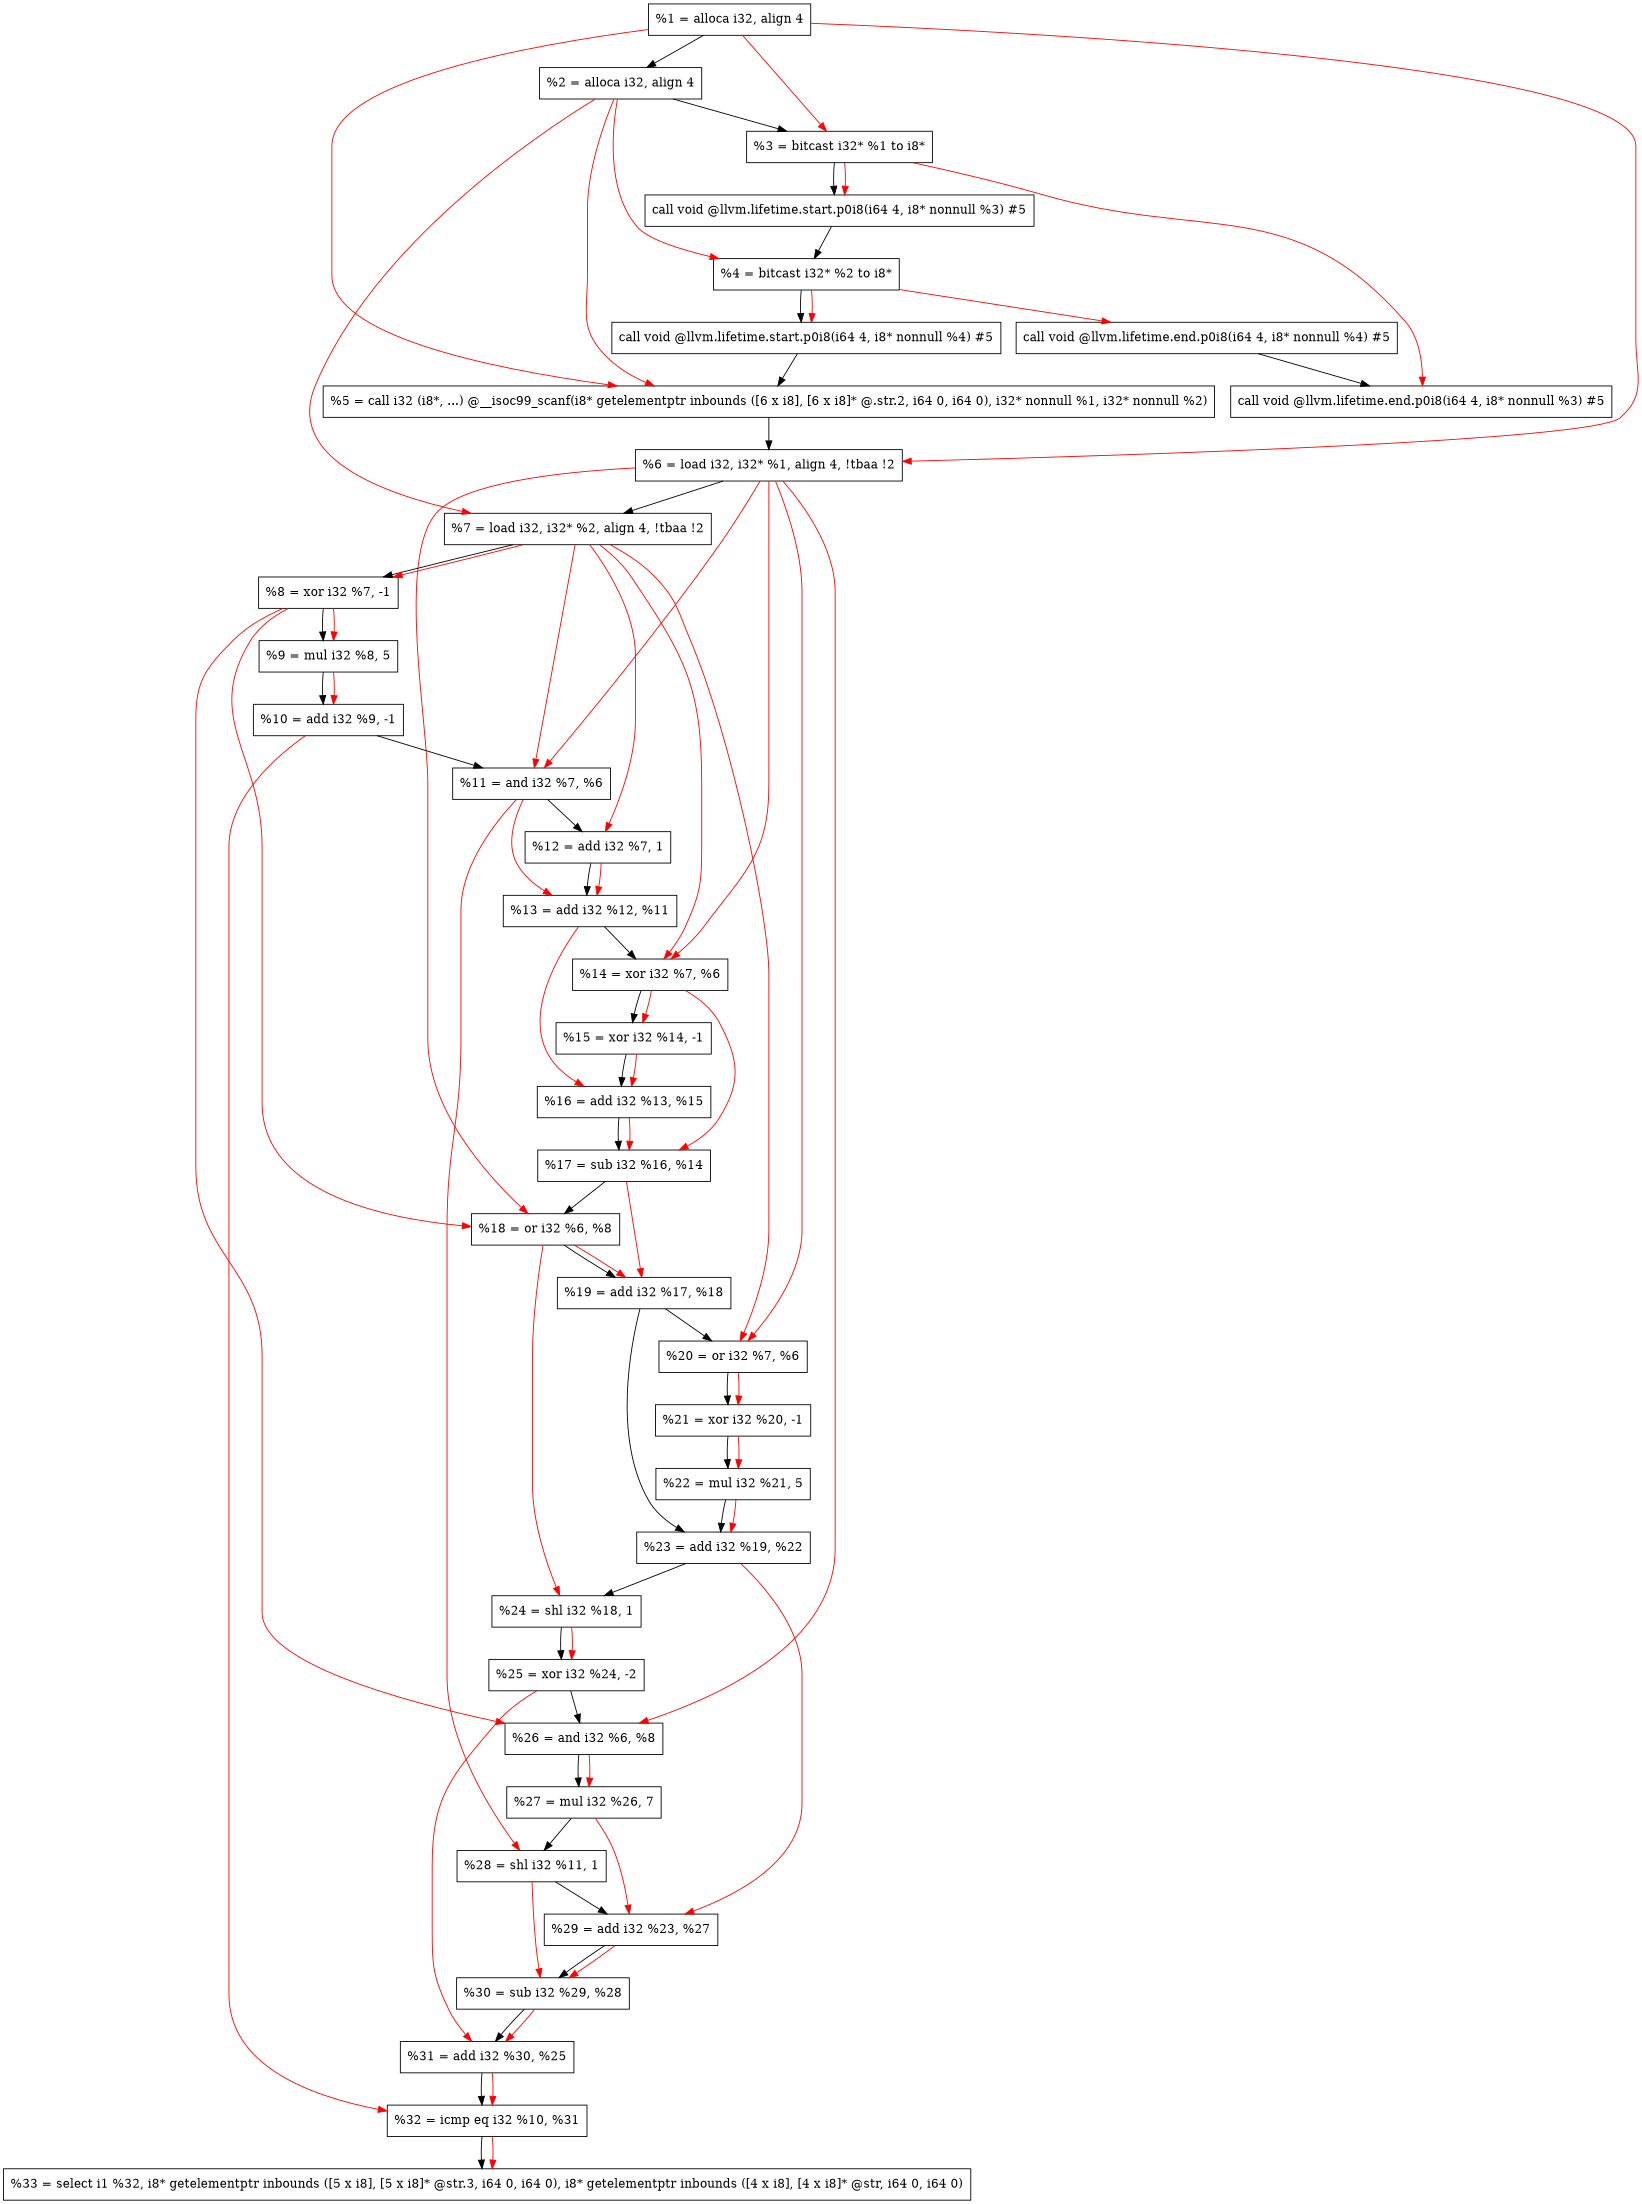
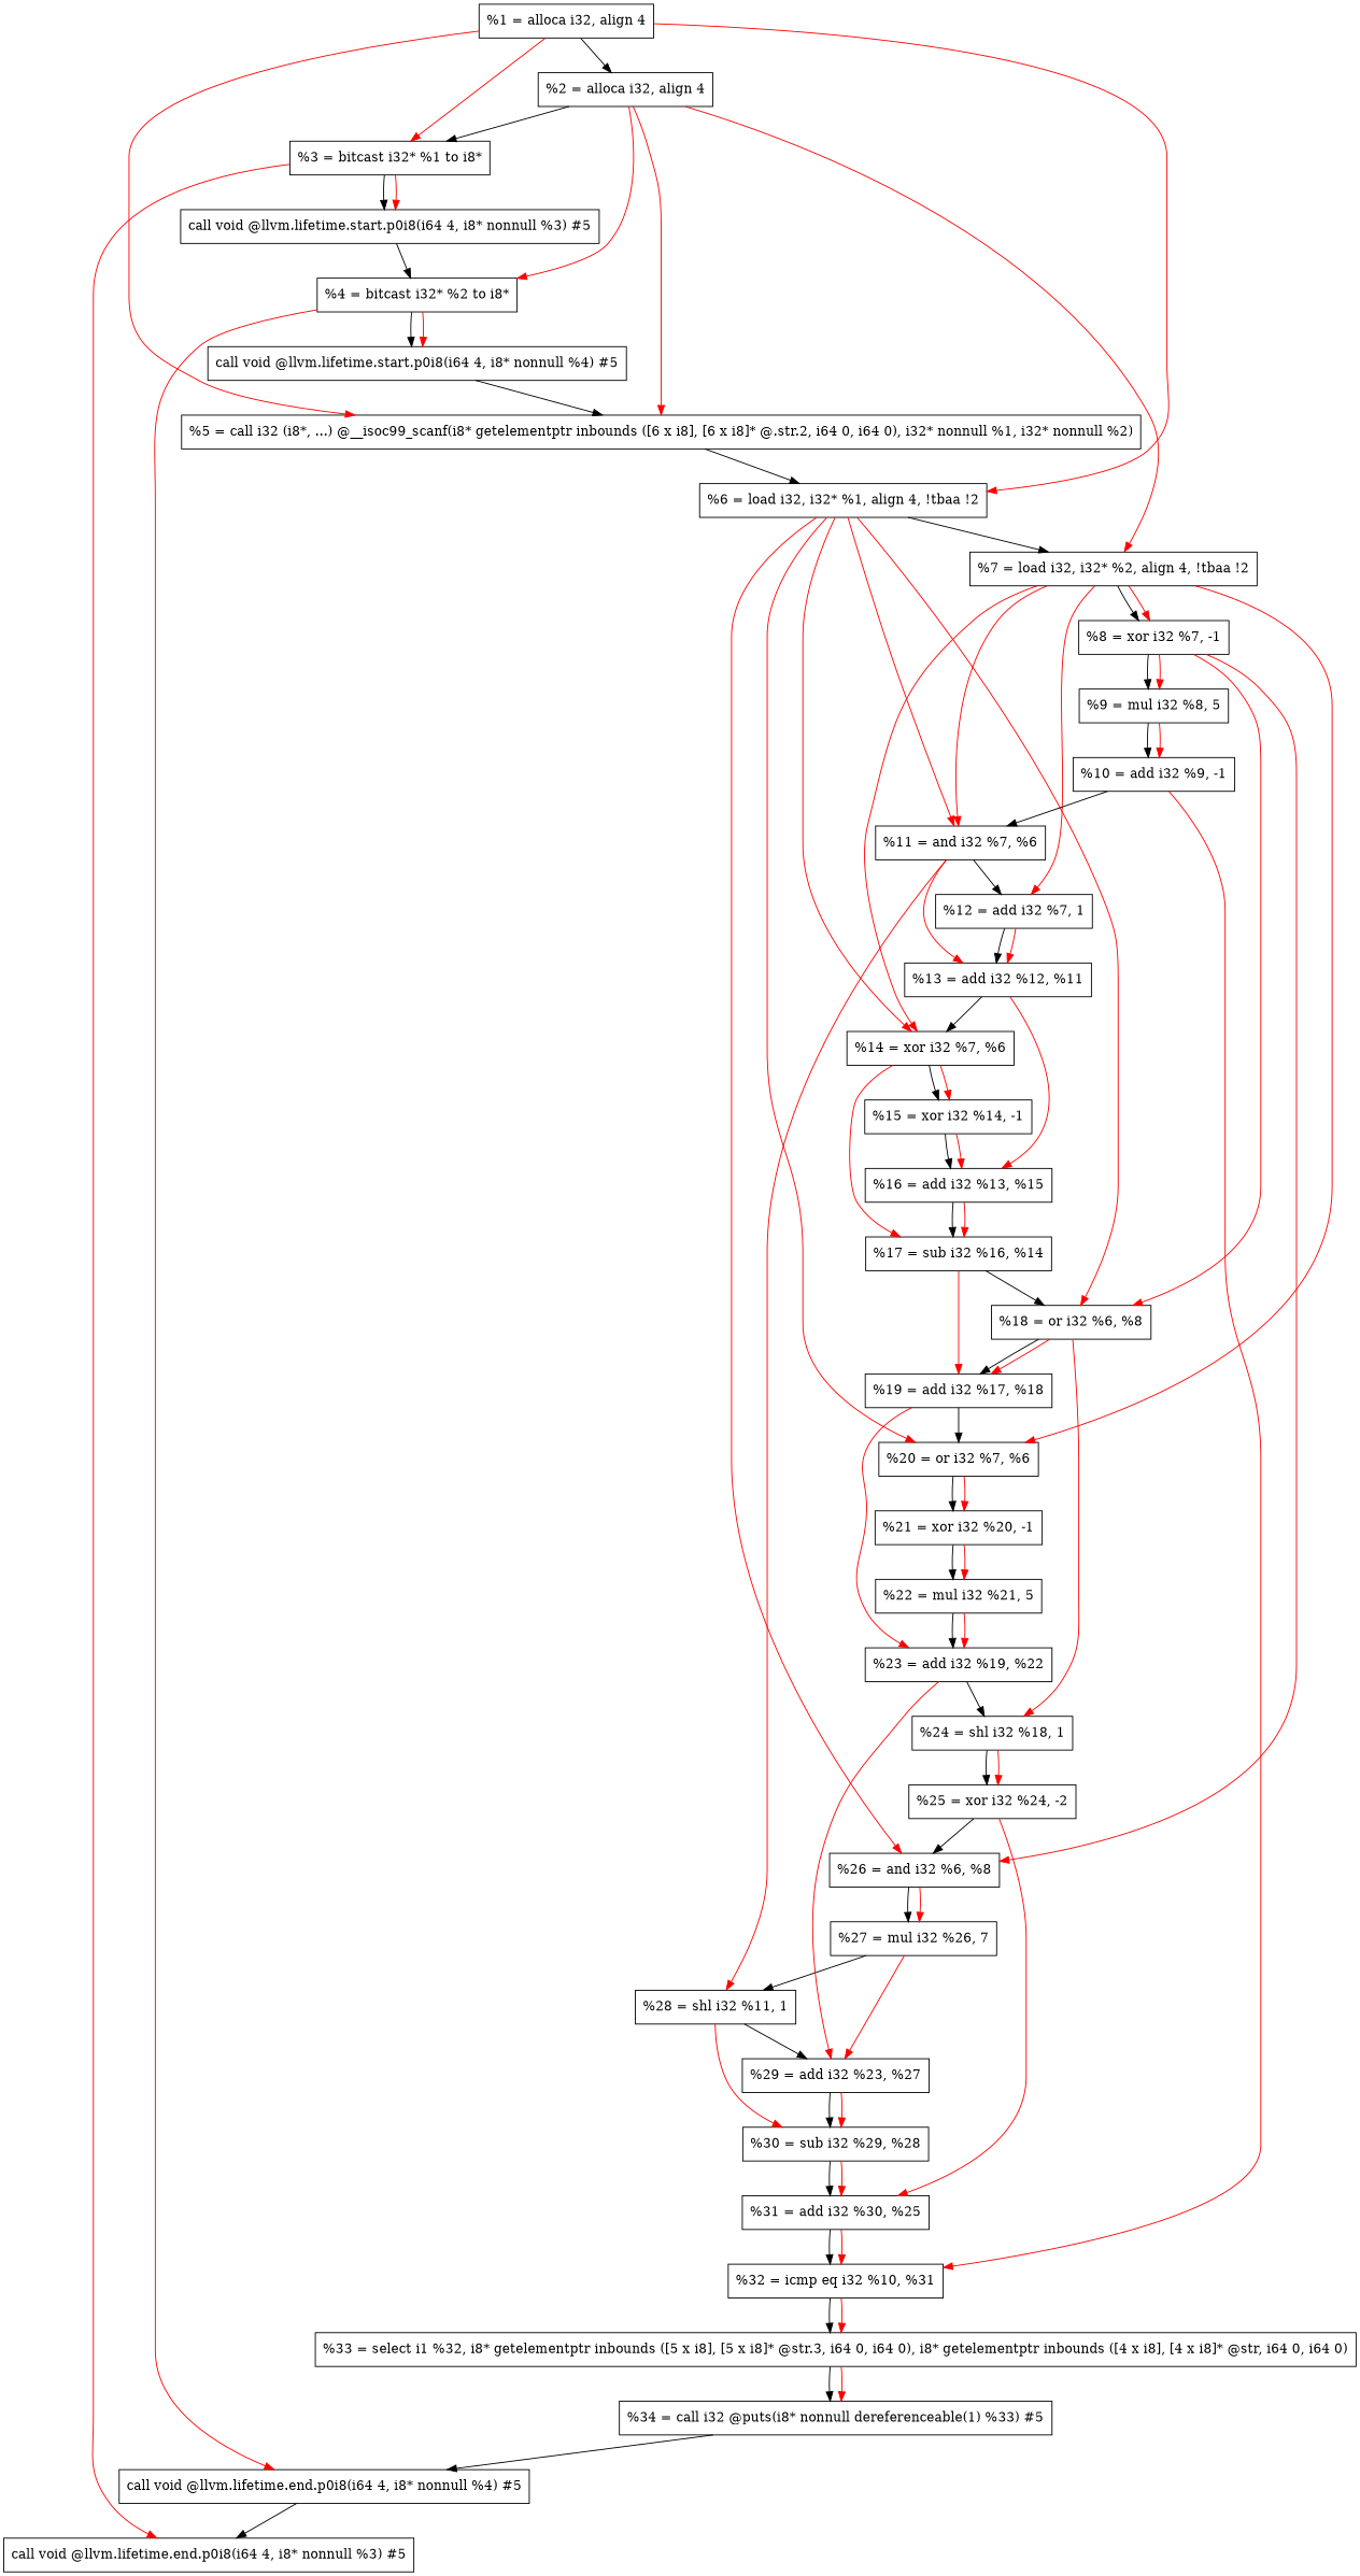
  digraph {
    node [shape=record]
    edge [color=red]
    n1 [label="  %1 = alloca i32, align 4"]
    n2 [label="  %2 = alloca i32, align 4"]
    n3 [label="  %3 = bitcast i32* %1 to i8*"]
    n4 [label="  %5 = call i32 (i8*, ...) @__isoc99_scanf(i8* getelementptr inbounds ([6 x i8], [6 x i8]* @.str.2, i64 0, i64 0), i32* nonnull %1, i32* nonnull %2)"]
    n5 [label="  %6 = load i32, i32* %1, align 4, !tbaa !2"]
    n6 [label="  %4 = bitcast i32* %2 to i8*"]
    n7 [label="  %7 = load i32, i32* %2, align 4, !tbaa !2"]
    n8 [label="  call void @llvm.lifetime.start.p0i8(i64 4, i8* nonnull %3) #5"]
    n9 [label="  call void @llvm.lifetime.end.p0i8(i64 4, i8* nonnull %3) #5"]
    n10 [label="  %11 = and i32 %7, %6"]
    n11 [label="  %14 = xor i32 %7, %6"]
    n12 [label="  %18 = or i32 %6, %8"]
    n13 [label="  %20 = or i32 %7, %6"]
    n14 [label="  %26 = and i32 %6, %8"]
    n15 [label="  call void @llvm.lifetime.start.p0i8(i64 4, i8* nonnull %4) #5"]
    n16 [label="  call void @llvm.lifetime.end.p0i8(i64 4, i8* nonnull %4) #5"]
    n17 [label="  %8 = xor i32 %7, -1"]
    n18 [label="  %12 = add i32 %7, 1"]
    n19 [label="  %13 = add i32 %12, %11"]
    n20 [label="  %28 = shl i32 %11, 1"]
    n21 [label="  %15 = xor i32 %14, -1"]
    n22 [label="  %17 = sub i32 %16, %14"]
    n23 [label="  %19 = add i32 %17, %18"]
    n24 [label="  %24 = shl i32 %18, 1"]
    n25 [label="  %21 = xor i32 %20, -1"]
    n26 [label="  %27 = mul i32 %26, 7"]
    n27 [label="  %9 = mul i32 %8, 5"]
    n28 [label="  %10 = add i32 %9, -1"]
    n29 [label="  %32 = icmp eq i32 %10, %31"]
    n30 [label="  %33 = select i1 %32, i8* getelementptr inbounds ([5 x i8], [5 x i8]* @str.3, i64 0, i64 0), i8* getelementptr inbounds ([4 x i8], [4 x i8]* @str, i64 0, i64 0)"]
    n31 [label="  %16 = add i32 %13, %15"]
    n32 [label="  %29 = add i32 %23, %27"]
    n33 [label="  %30 = sub i32 %29, %28"]
    n34 [label="  %23 = add i32 %19, %22"]
    n35 [label="  %25 = xor i32 %24, -2"]
    n36 [label="  %22 = mul i32 %21, 5"]
    n37 [label="  %31 = add i32 %30, %25"]
+   n38 [label="  %34 = call i32 @puts(i8* nonnull dereferenceable(1) %33) #5"]
    n1 -> n2 [color=""]
    n1 -> n3
    n1 -> n4
    n1 -> n5
    n2 -> n3 [color=""]
    n2 -> n4
    n2 -> n6
    n2 -> n7
    n3 -> n8 [color=""]
    n3 -> n8
    n3 -> n9
    n4 -> n5 [color=""]
    n5 -> n7 [color=""]
    n5 -> n10
    n5 -> n11
    n5 -> n12
    n5 -> n13
    n5 -> n14
    n6 -> n15 [color=""]
    n6 -> n15
    n6 -> n16
    n7 -> n10
    n7 -> n11
    n7 -> n13
    n7 -> n17 [color=""]
    n7 -> n17
    n7 -> n18
    n8 -> n6 [color=""]
    n10 -> n18 [color=""]
    n10 -> n19
    n10 -> n20
    n11 -> n21 [color=""]
    n11 -> n21
    n11 -> n22
    n12 -> n23 [color=""]
    n12 -> n23
    n12 -> n24
    n13 -> n25 [color=""]
    n13 -> n25
    n14 -> n26 [color=""]
    n14 -> n26
    n15 -> n4 [color=""]
    n16 -> n9 [color=""]
    n17 -> n12
    n17 -> n14
    n17 -> n27 [color=""]
    n17 -> n27
    n18 -> n19 [color=""]
    n18 -> n19
    n19 -> n11 [color=""]
    n19 -> n31
    n20 -> n32 [color=""]
    n20 -> n33
    n21 -> n31 [color=""]
    n21 -> n31
    n22 -> n12 [color=""]
    n22 -> n23
    n23 -> n13 [color=""]
-   n23 -> n34 [color=black]
+   n23 -> n34
    n24 -> n35 [color=""]
    n24 -> n35
    n25 -> n36 [color=""]
    n25 -> n36
    n26 -> n20 [color=""]
    n26 -> n32
    n27 -> n28 [color=""]
    n27 -> n28
    n28 -> n10 [color=""]
    n28 -> n29
    n29 -> n30 [color=""]
    n29 -> n30
+   n30 -> n38 [color=""]
+   n30 -> n38
    n31 -> n22 [color=""]
    n31 -> n22
    n32 -> n33 [color=""]
    n32 -> n33
    n33 -> n37 [color=""]
    n33 -> n37
    n34 -> n24 [color=""]
    n34 -> n32
    n35 -> n14 [color=""]
    n35 -> n37
    n36 -> n34 [color=""]
    n36 -> n34
    n37 -> n29 [color=""]
    n37 -> n29
+   n38 -> n16 [color=""]
  }
